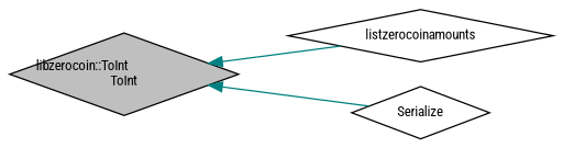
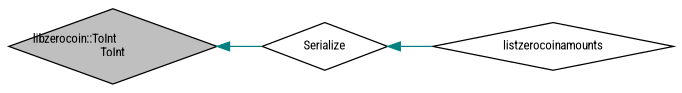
  digraph {
    fontname="Roboto Condensed"
    rankdir=LR
    node [color=black fillcolor=white fontname="Roboto Condensed" fontsize=10 shape=diamond style=filled]
    edge [color=teal dir=back fontname="Roboto Condensed" fontsize=10 labelfontname=Helvetica labelfontsize=10 style=solid]
    n1 [fillcolor=grey75 fontcolor=black height=0.2 label="libzerocoin::ToInt\lToInt" width=0.4]
    n2 [height=0.2 label=listzerocoinamounts width=0.4]
    n3 [height=0.2 label=Serialize width=0.4]
-   n1 -> n2
+   n3 -> n2
    n1 -> n3
  }
